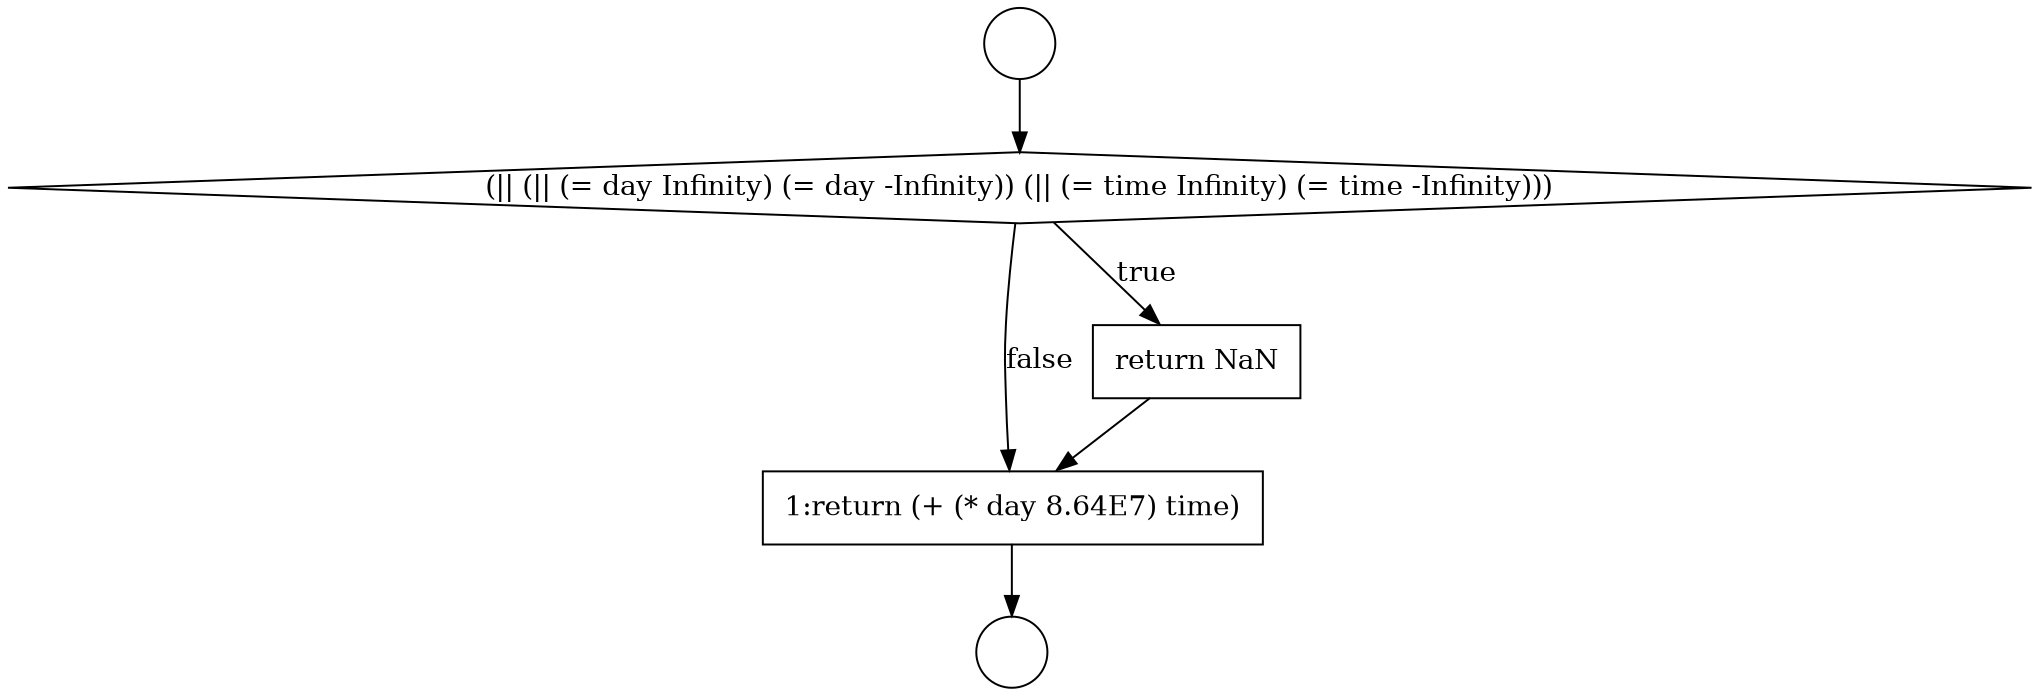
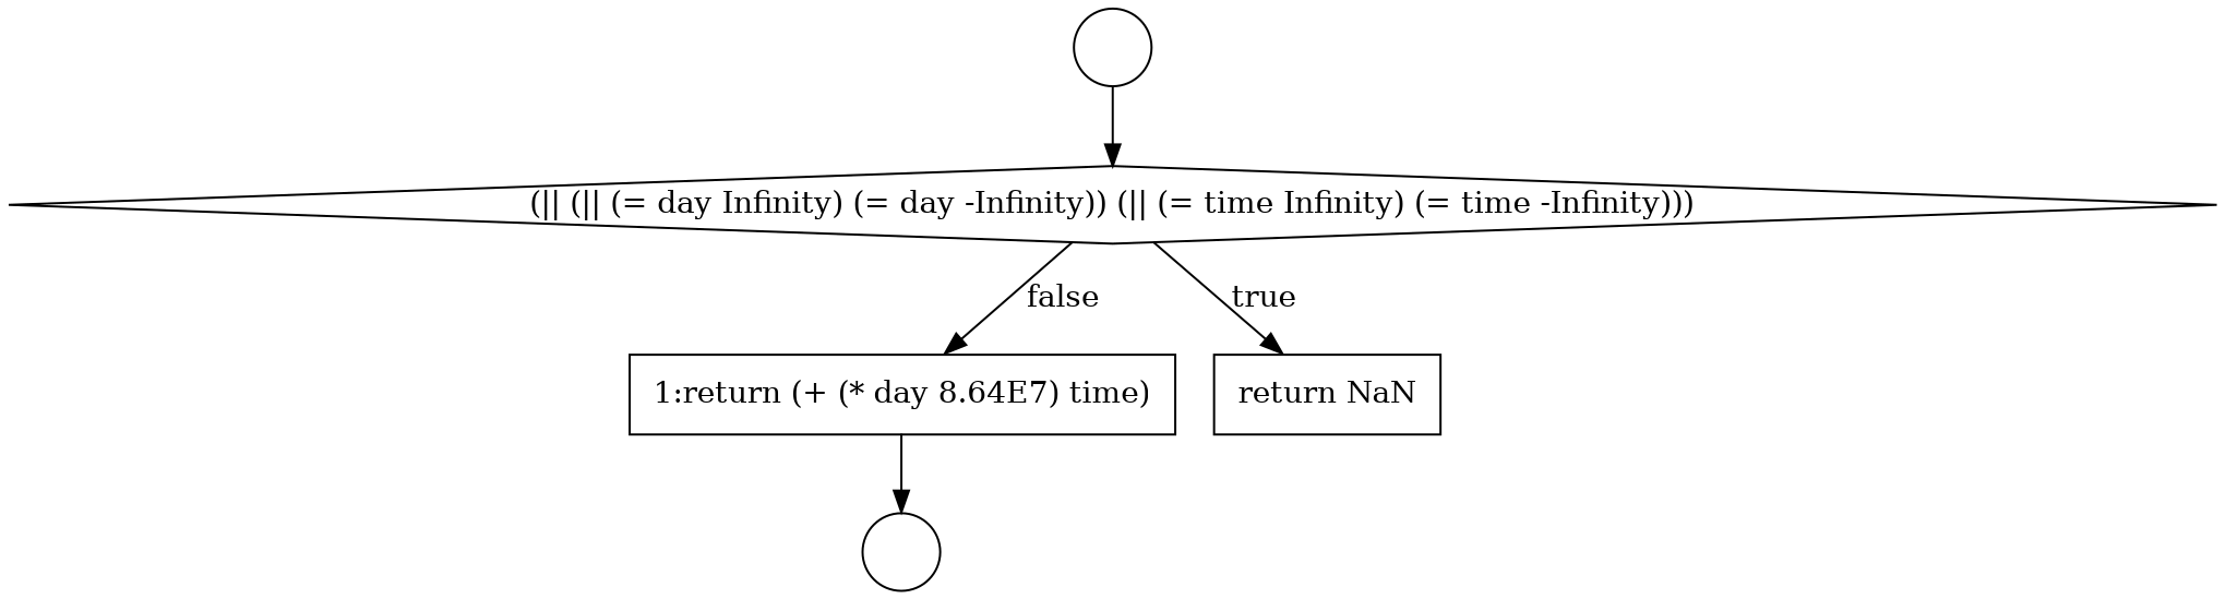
  digraph {
    node [color=black fillcolor=white shape=none style=filled]
    edge [color=black]
    n1 [label=<<font color="black">     <table border="0" cellborder="1" cellspacing="0" cellpadding="10">       <tr><td align="left">1:return (+ (* day 8.64E7) time)</td></tr>     </table>   </font>> margin=0]
    n2 [label=" " shape=circle]
    n3 [label=<<font color="black">     <table border="0" cellborder="1" cellspacing="0" cellpadding="10">       <tr><td align="left">return NaN</td></tr>     </table>   </font>> margin=0]
    n4 [label=<<font color="black">(|| (|| (= day Infinity) (= day -Infinity)) (|| (= time Infinity) (= time -Infinity)))</font>> shape=diamond]
    n5 [label=" " shape=circle]
    n1 -> n2
-   n3 -> n1
    n4 -> n1 [label=<<font color="black">false</font>>]
    n4 -> n3 [label=<<font color="black">true</font>>]
    n5 -> n4
  }
